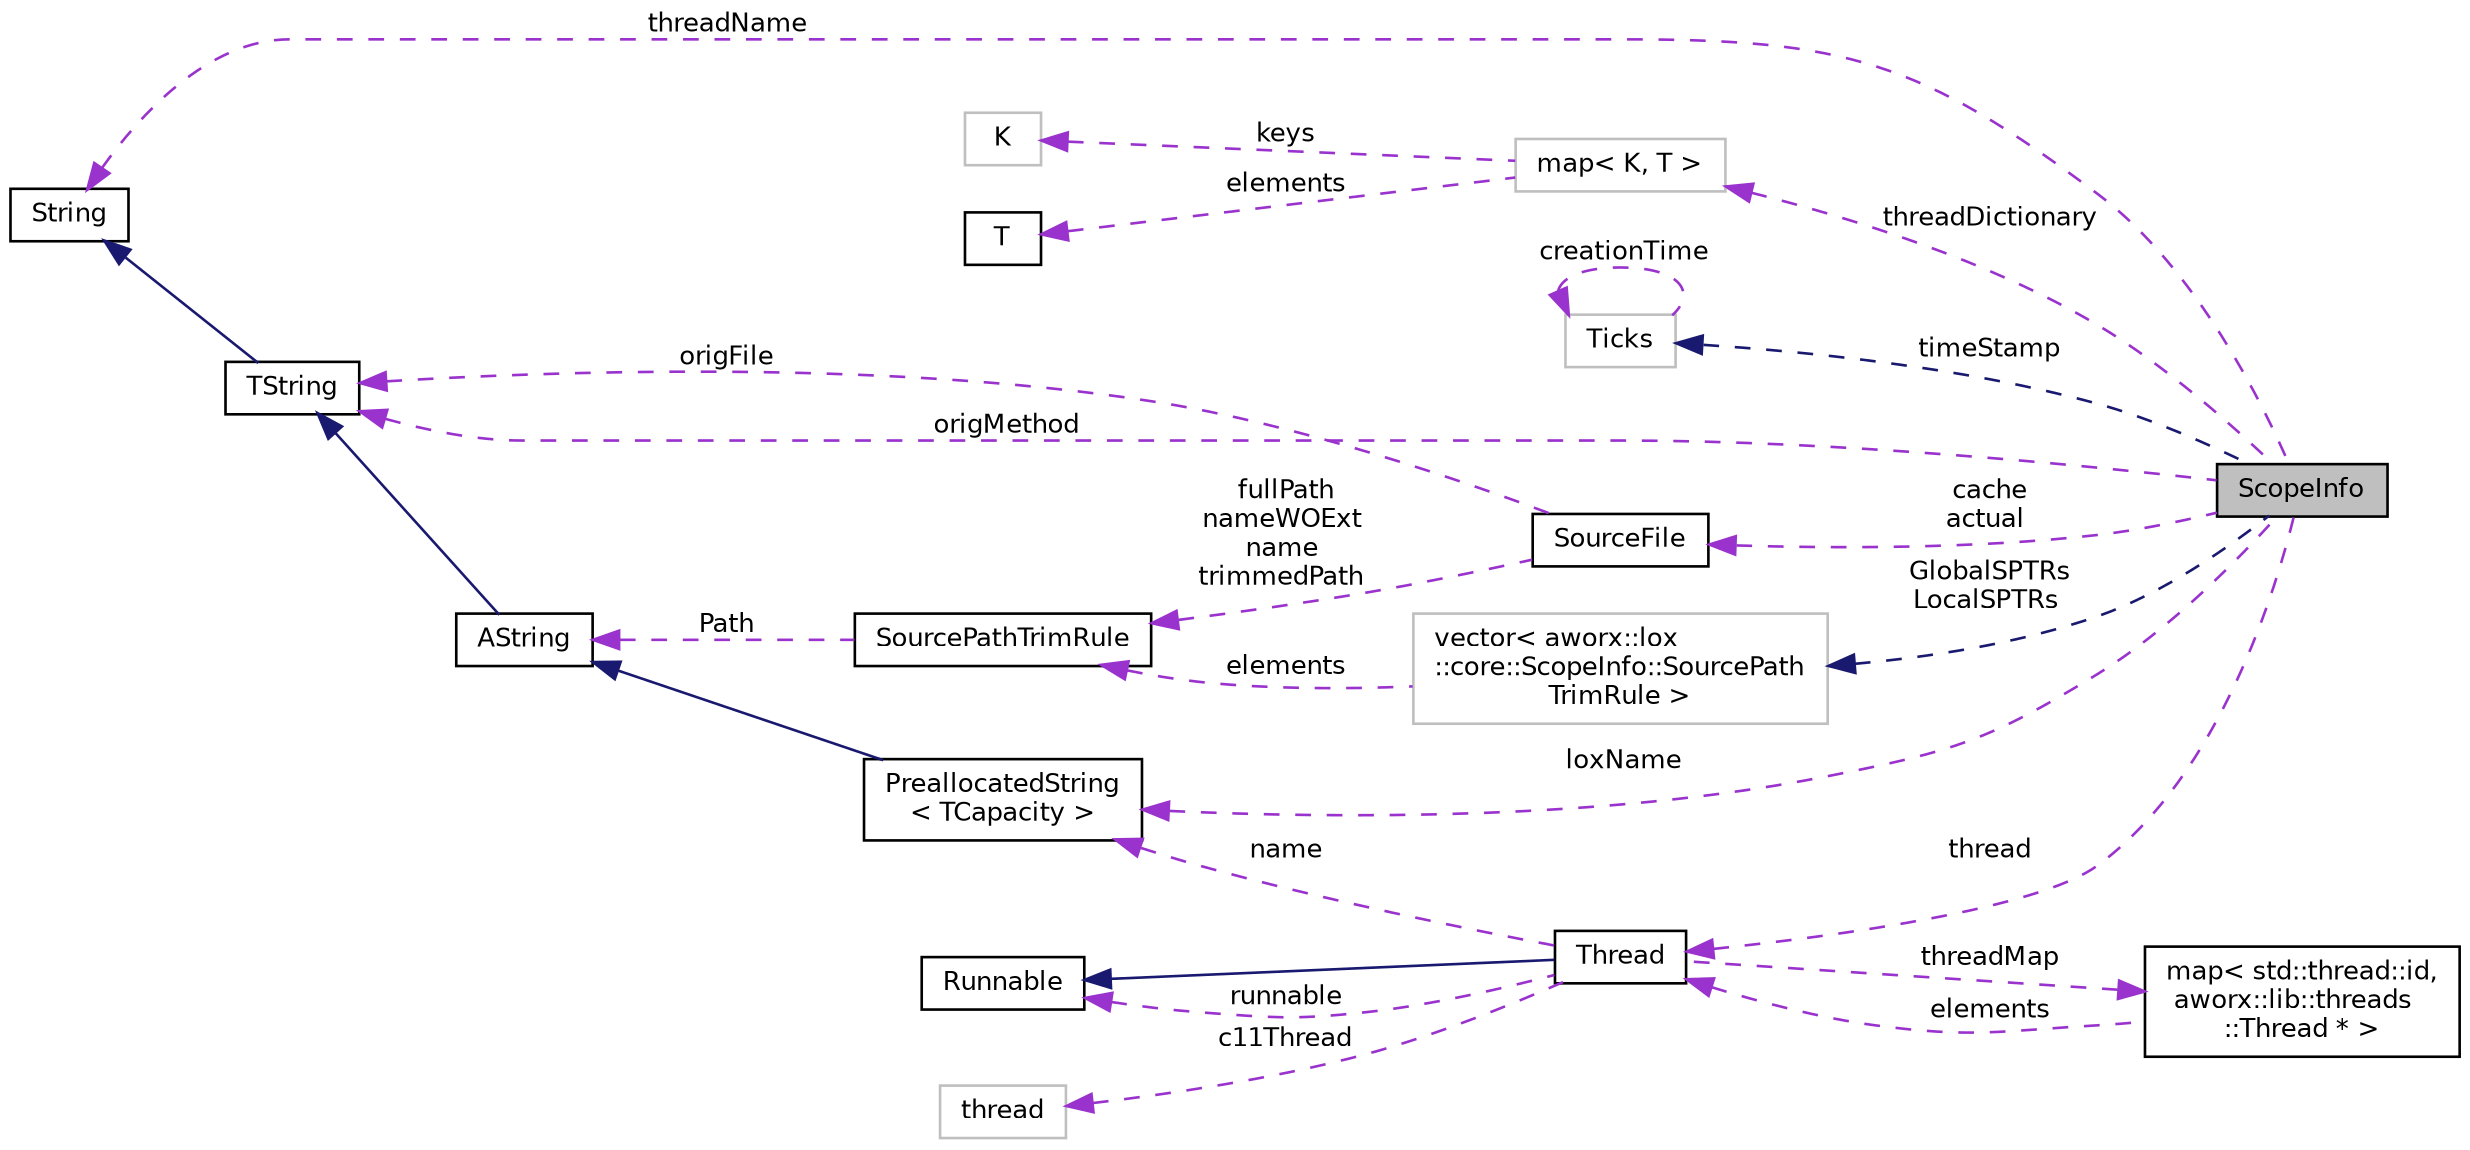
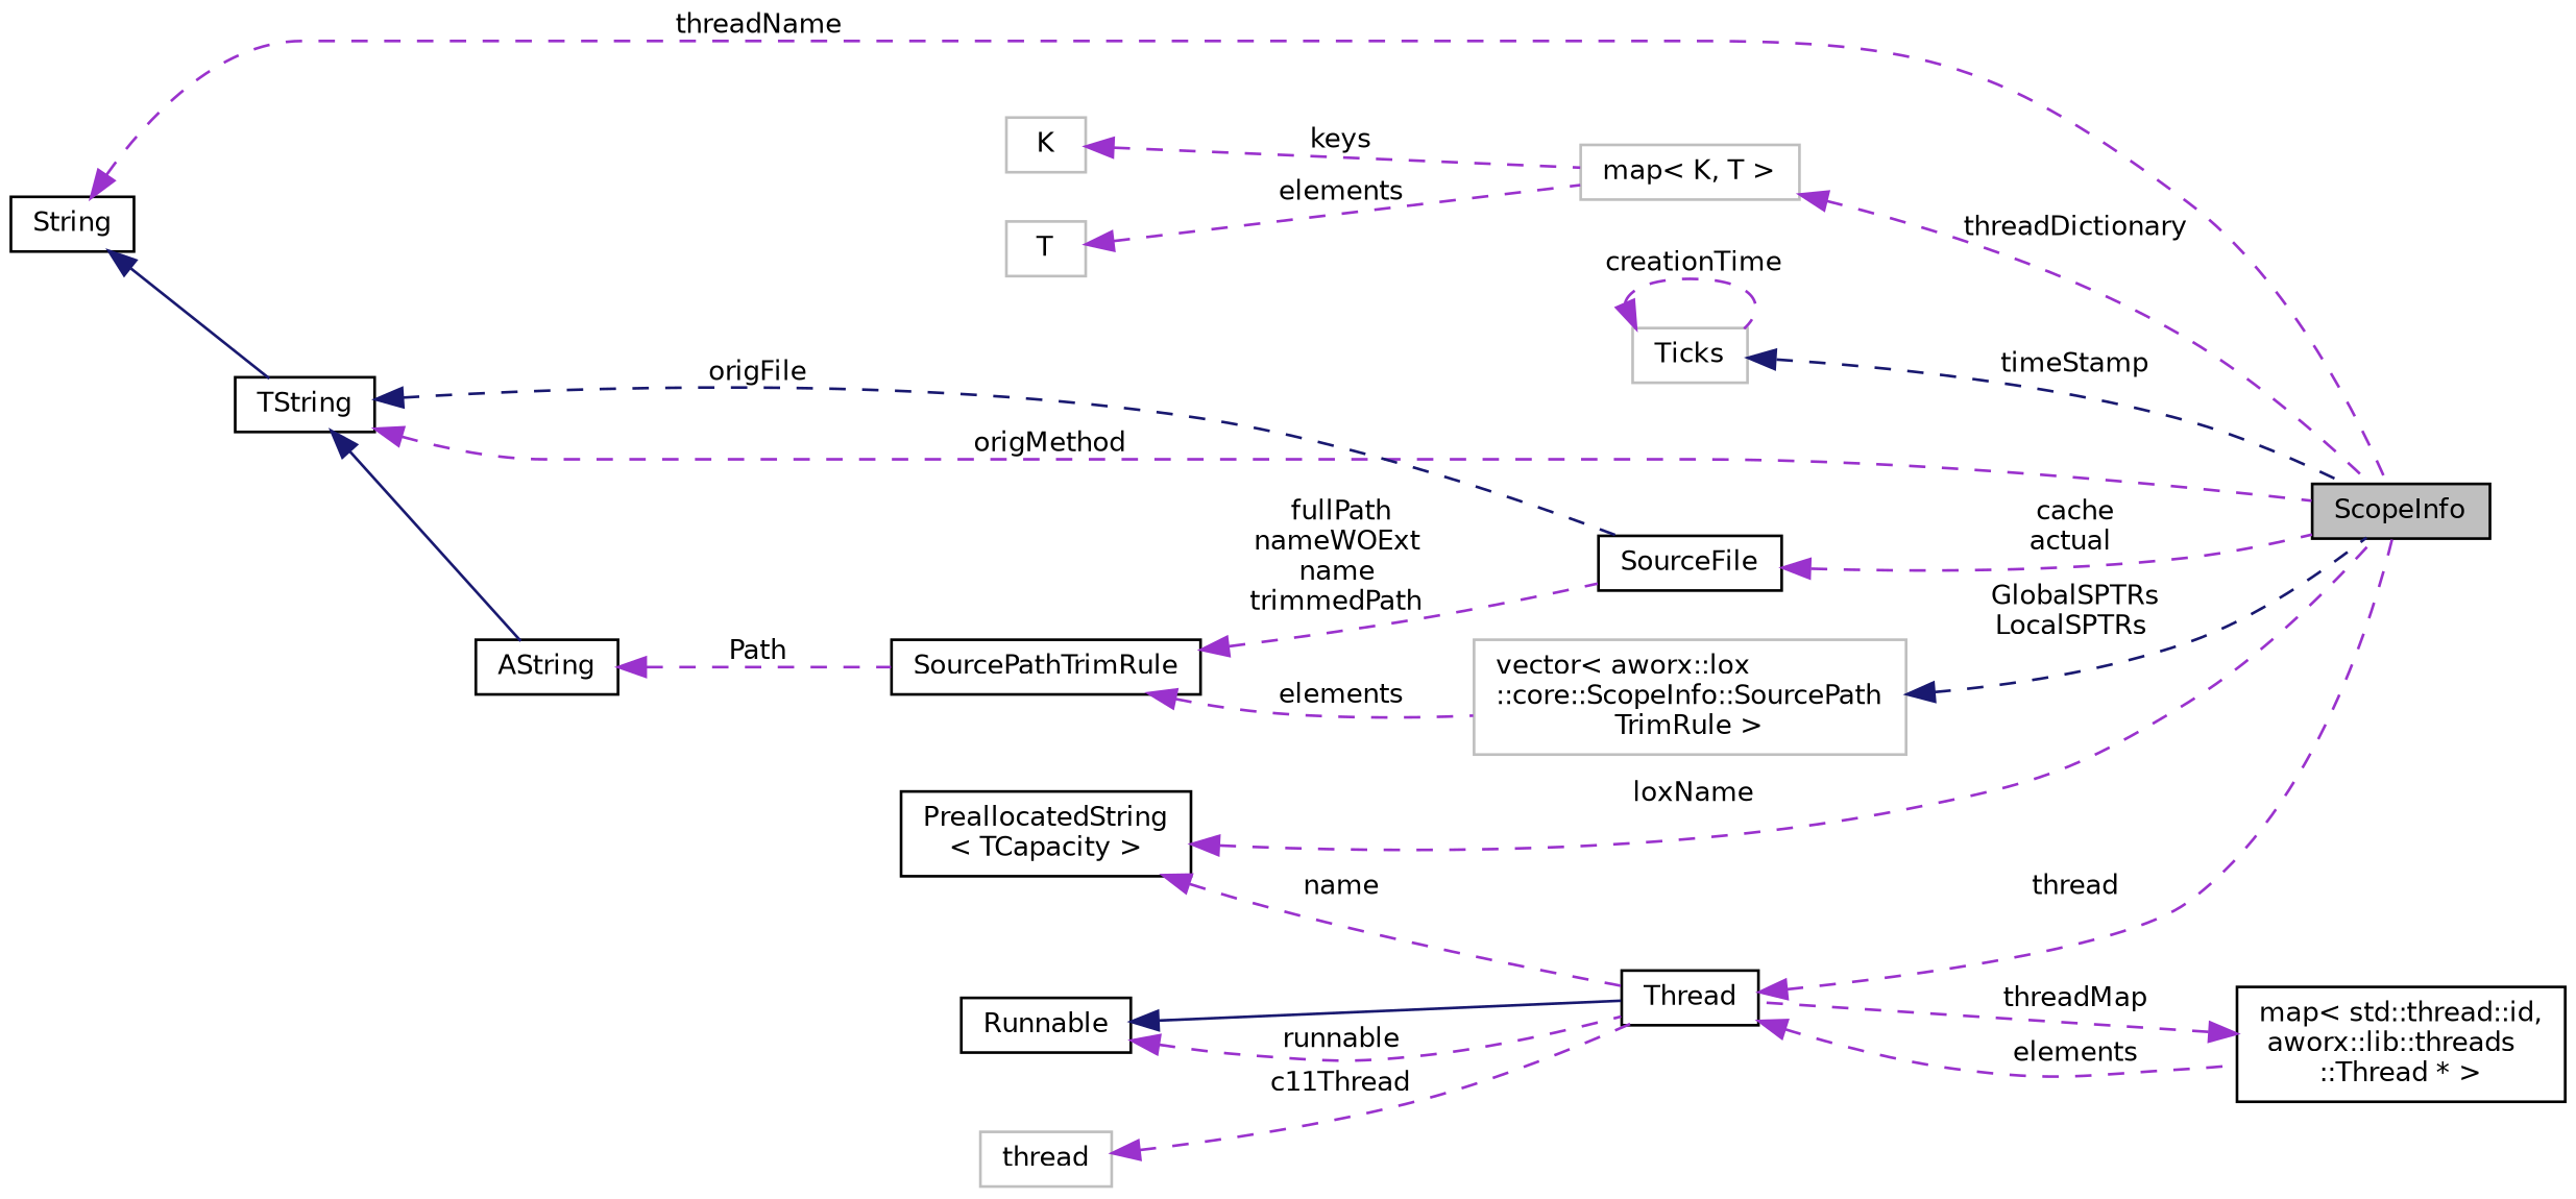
  digraph {
    rankdir=LR
    node [color=black fillcolor=white fontname=Helvetica fontsize=10 shape=record style=filled]
    edge [color=darkorchid3 dir=back fontname=Helvetica fontsize=10 labelfontname=Helvetica labelfontsize=10 style=dashed]
    n1 [fillcolor=grey75 fontcolor=black height=0.2 label=ScopeInfo width=0.4]
    n2 [color=grey75 height=0.2 label="map\< K, T \>" width=0.4]
    n3 [color=grey75 height=0.2 label="vector\< aworx::lox\l::core::ScopeInfo::SourcePath\lTrimRule \>" width=0.4]
    n4 [height=0.2 label="map\< std::thread::id,\l aworx::lib::threads\l::Thread * \>" width=0.4]
    n5 [height=0.2 label=Thread width=0.4]
    n6 [height=0.2 label="PreallocatedString\l\< TCapacity \>" width=0.4]
    n7 [color=grey75 height=0.2 label=K width=0.4]
-   n8 [height=0.2 label=T width=0.4]
+   n8 [color=grey75 height=0.2 label=T width=0.4]
    n9 [height=0.2 label=String width=0.4]
    n10 [height=0.2 label=TString width=0.4]
    n11 [height=0.2 label=SourceFile width=0.4]
    n12 [height=0.2 label=AString width=0.4]
    n13 [height=0.2 label=SourcePathTrimRule width=0.4]
    n14 [color=grey75 height=0.2 label=Ticks width=0.4]
    n15 [height=0.2 label=Runnable width=0.4]
    n16 [color=grey75 height=0.2 label=thread width=0.4]
    n2 -> n1 [label=" threadDictionary"]
    n3 -> n1 [color=midnightblue label=" GlobalSPTRs\nLocalSPTRs"]
    n4 -> n5 [label=" threadMap"]
    n5 -> n1 [label=" thread"]
    n5 -> n4 [label=" elements"]
    n6 -> n1 [label=" loxName"]
    n6 -> n5 [label=" name"]
    n7 -> n2 [label=" keys"]
    n8 -> n2 [label=" elements"]
    n9 -> n1 [label=" threadName"]
    n9 -> n10 [color=midnightblue style=solid]
    n10 -> n1 [label=" origMethod"]
-   n10 -> n11 [label=" origFile"]
+   n10 -> n11 [color=midnightblue label=" origFile"]
    n10 -> n12 [color=midnightblue style=solid]
    n11 -> n1 [label=" cache\nactual"]
-   n12 -> n6 [color=midnightblue style=solid]
    n12 -> n13 [label=" Path"]
    n13 -> n3 [label=" elements"]
    n13 -> n11 [label=" fullPath\nnameWOExt\nname\ntrimmedPath"]
    n14 -> n1 [color=midnightblue label=" timeStamp"]
    n14 -> n14 [label=" creationTime"]
    n15 -> n5 [color=midnightblue style=solid]
    n15 -> n5 [label=" runnable"]
    n16 -> n5 [label=" c11Thread"]
  }
